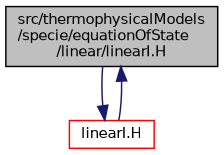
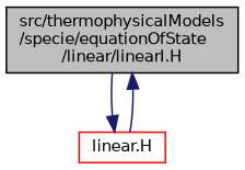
  digraph {
    node [fontname=Helvetica fontsize=10 shape=record]
    edge [color=midnightblue fontname=Helvetica fontsize=10 labelfontname=Helvetica labelfontsize=10 style=solid]
    n1 [color=black fillcolor=grey75 fontcolor=black height=0.2 label="src/thermophysicalModels\l/specie/equationOfState\l/linear/linearI.H" style=filled width=0.4]
-   n2 [color=red height=0.2 label="linearI.H" width=0.4]
+   n2 [color=red height=0.2 label="linear.H" width=0.4]
    n1 -> n2
    n2 -> n1
  }
